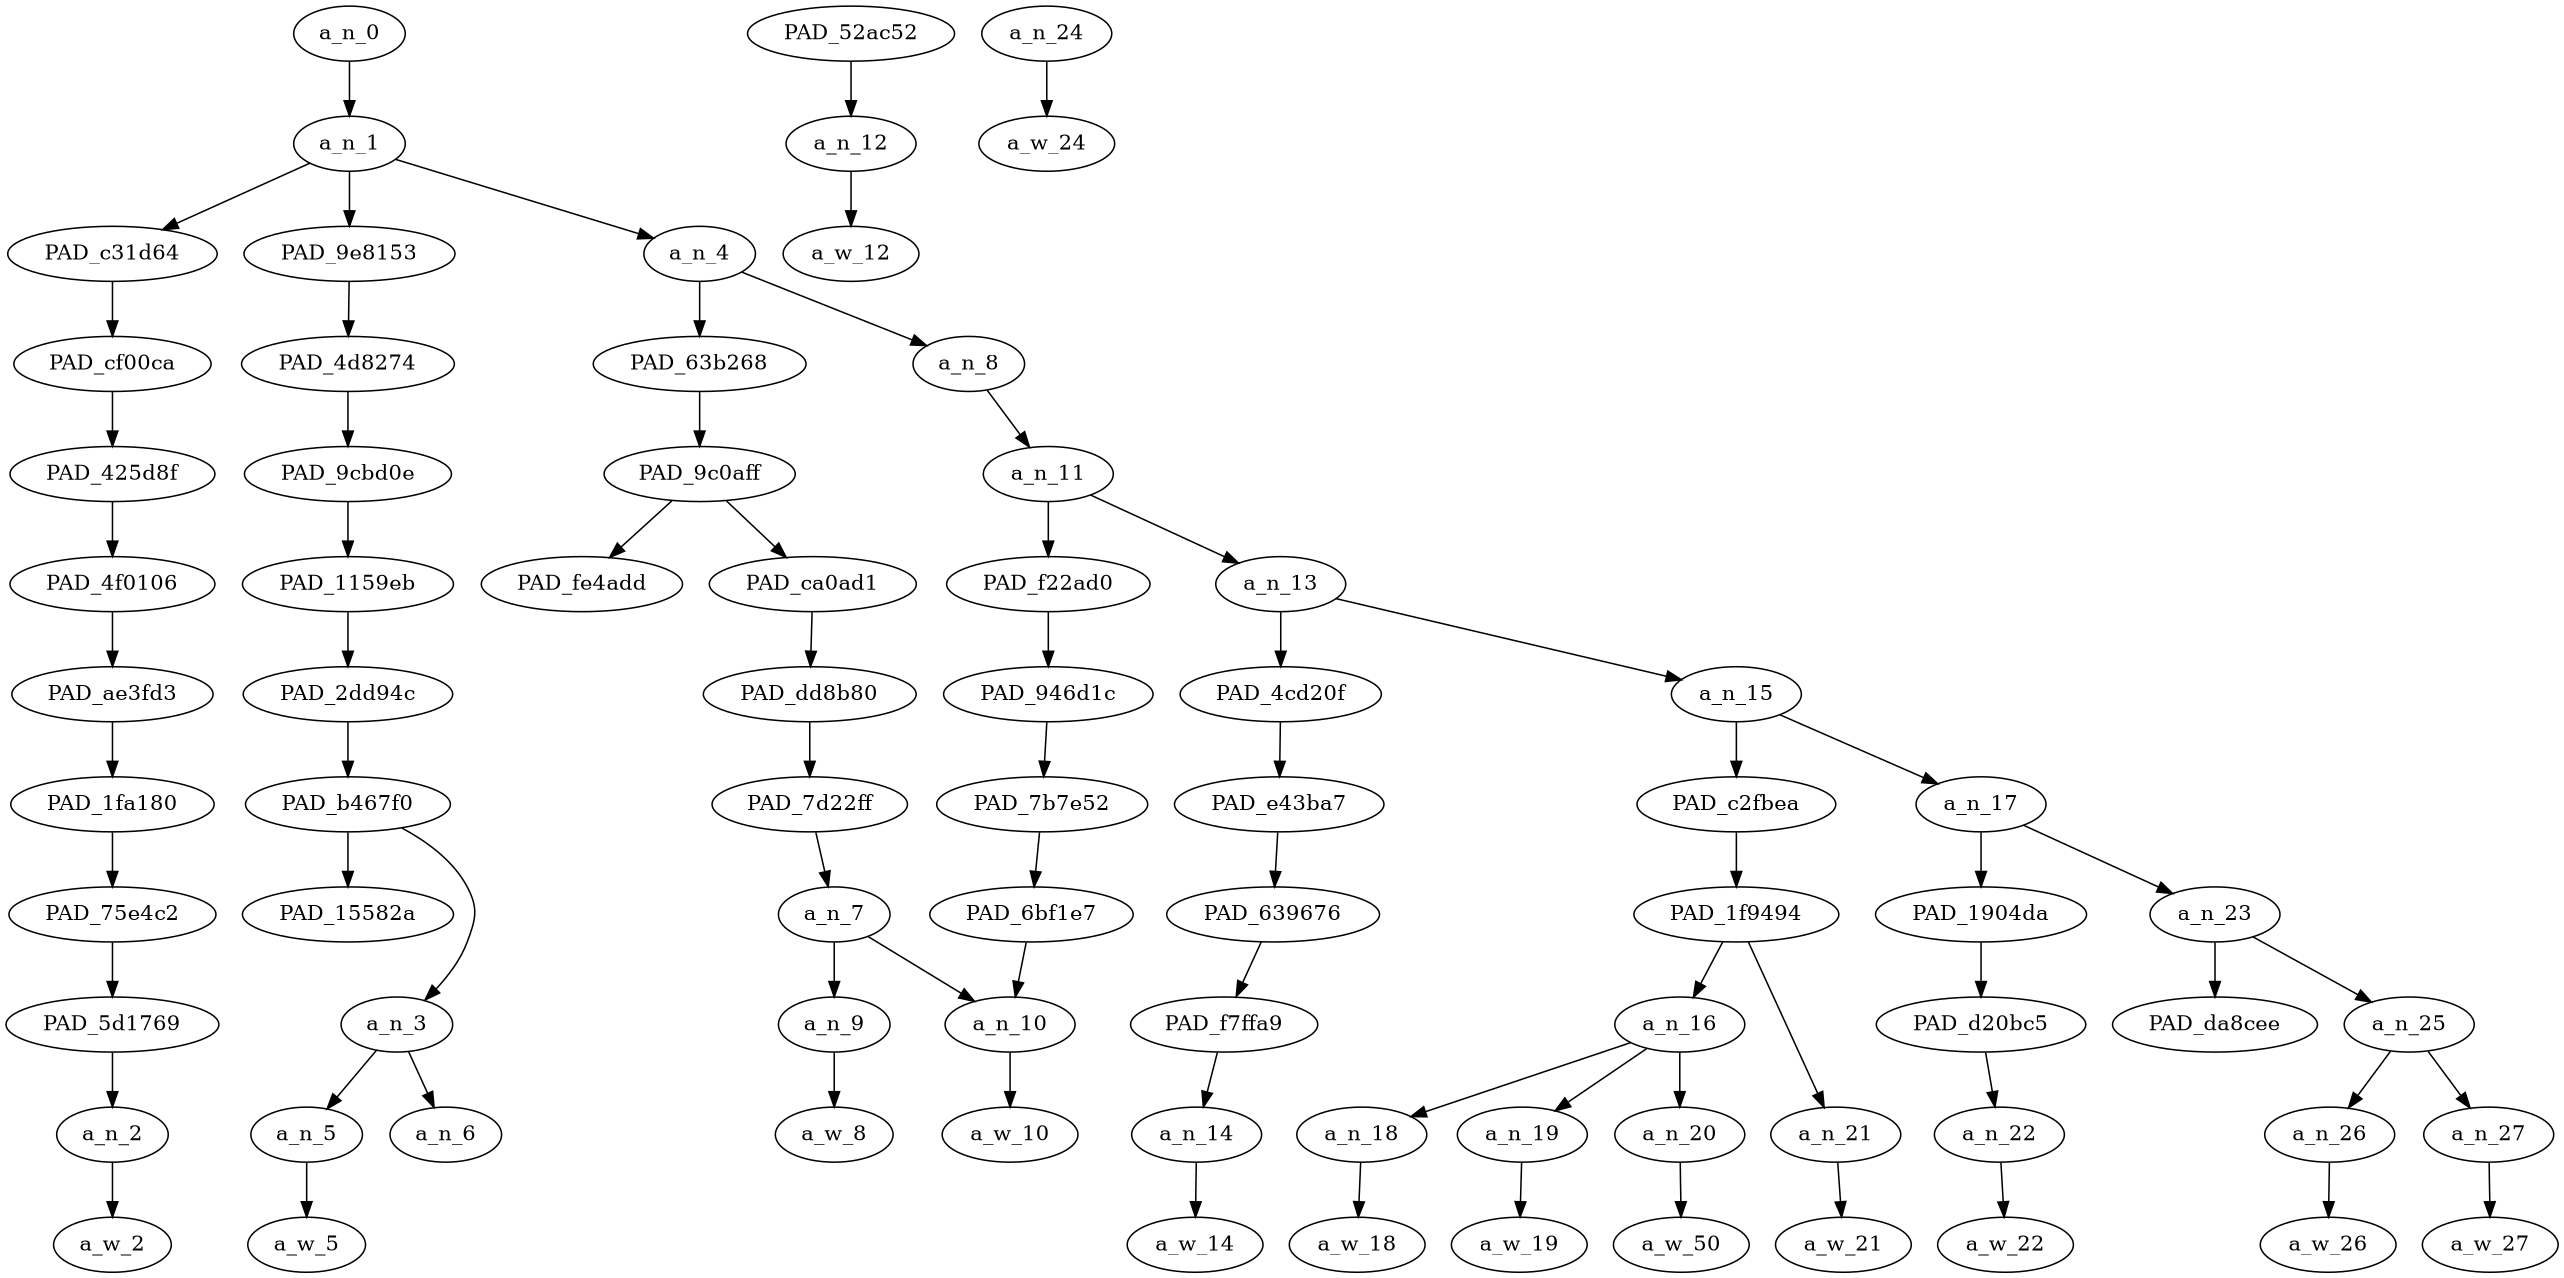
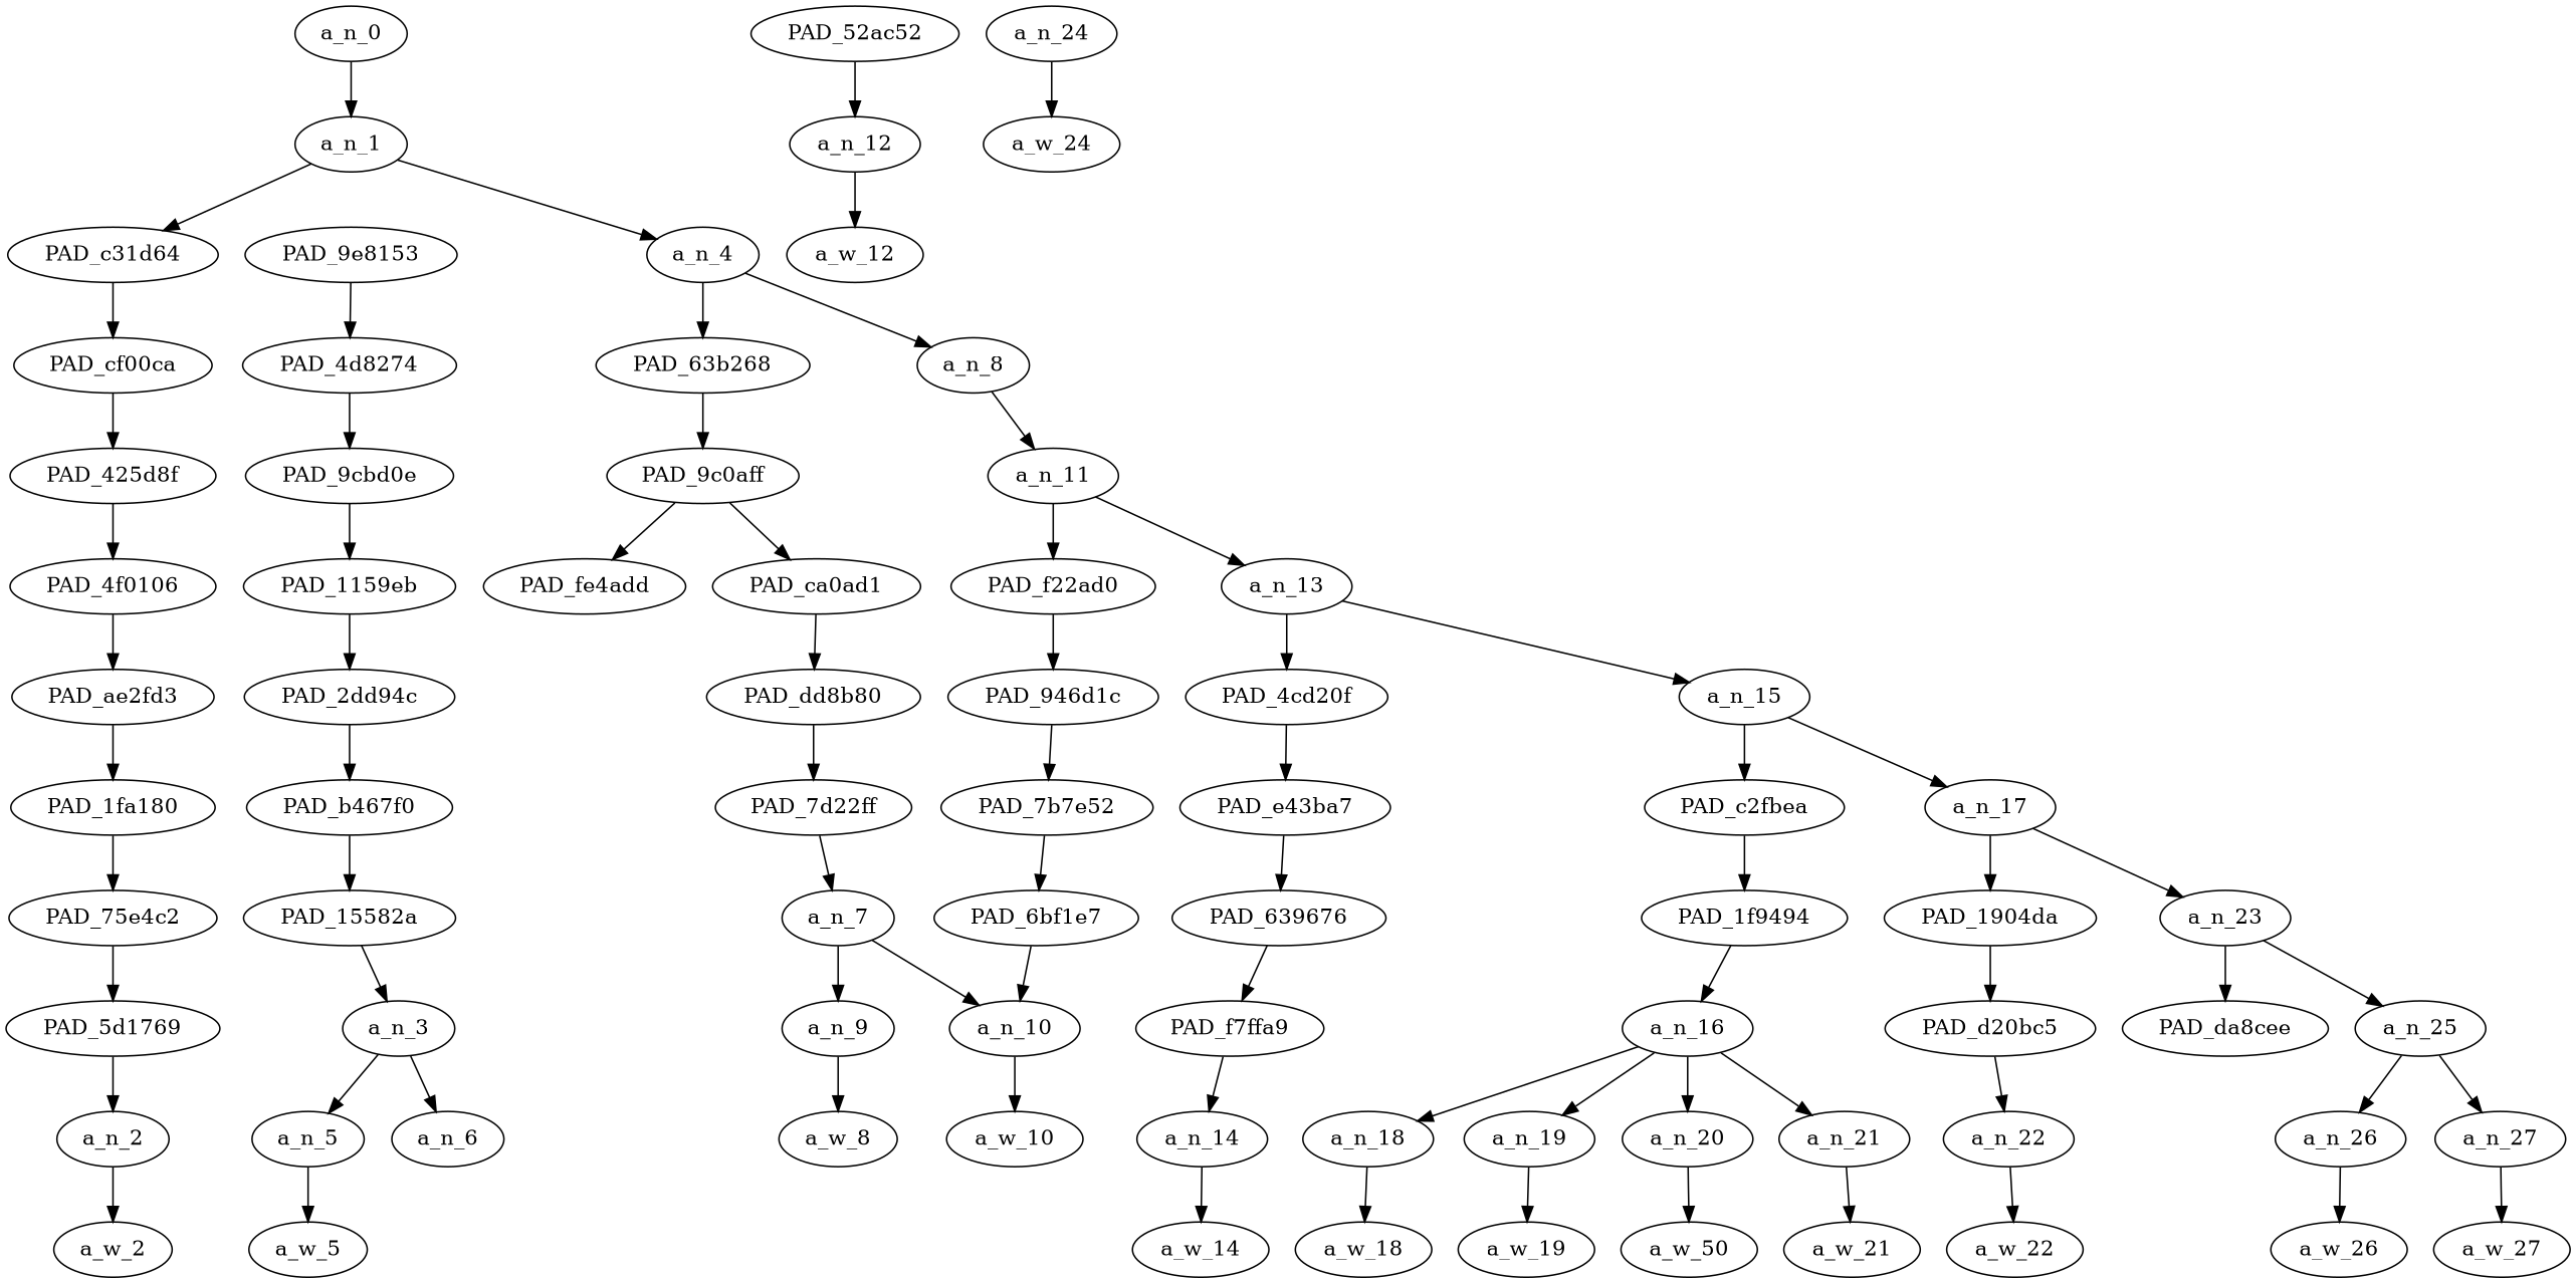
  strict digraph {
    node [div_dir=1 index=0 level=1 text_span="[0]" value=0.04608289]
    a_n_0 [level=11 text_span="[0, 1, 2, 3, 4, 5, 6, 7, 8, 9, 10, 11, 12, 13, 14]" value=0.99999999]
    a_n_1 [level=10 text_span="[0, 1, 2, 3, 4, 5, 6, 7, 8, 9, 10, 11, 12, 13, 14]" value=0.99993857]
    PAD_c31d64 [div_dir=-1 level=9]
    n4 [index=1 label=PAD_9e8153 level=9 text_span="[1, 2]" value=0.10761452]
    a_n_4 [index=2 level=9 text_span="[3, 4, 5, 6, 7, 8, 9, 10, 11, 12, 13, 14]" value=0.84617974]
    PAD_cf00ca [div_dir=-1 level=8]
    PAD_4d8274 [index=1 level=8 text_span="[1, 2]" value=0.10761452]
    PAD_63b268 [div_dir=-1 index=2 level=8 text_span="[3, 4]" value=0.08831359]
    a_n_8 [index=3 level=8 text_span="[5, 6, 7, 8, 9, 10, 11, 12, 13, 14]" value=0.75768164]
    PAD_425d8f [div_dir=-1 level=7]
    PAD_9cbd0e [index=1 level=7 text_span="[1, 2]" value=0.10761452]
    PAD_9c0aff [div_dir=-1 index=2 level=7 text_span="[3, 4]" value=0.08831359]
    a_n_11 [index=3 level=7 text_span="[5, 6, 7, 8, 9, 10, 11, 12, 13, 14]" value=0.75728794]
    PAD_4f0106 [div_dir=-1 level=6]
-   PAD_ae3fd3 [div_dir=-1 level=5]
+   PAD_ae3fd3 [div_dir=-1 level=5 label=PAD_ae2fd3]
    PAD_1fa180 [div_dir=-1 level=4]
    PAD_75e4c2 [div_dir=-1 level=3]
    PAD_5d1769 [div_dir=-1 level=2]
    a_n_2 [div_dir=-1]
    a_w_2 [div_dir=0 level=0 value=take]
    PAD_1159eb [index=1 level=6 text_span="[1, 2]" value=0.10761452]
    PAD_2dd94c [index=1 level=5 text_span="[1, 2]" value=0.10761452]
    PAD_b467f0 [index=1 level=4 text_span="[1, 2]" value=0.10761452]
    PAD_15582a [index=1 level=3 text_span="[1, 2]" value=0.10761452]
    a_n_3 [index=1 level=2 text_span="[1, 2]" value=0.10761452]
    a_n_5 [div_dir=-1 index=1 text_span="[1]" value=0.04147678]
    a_n_6 [index=2 text_span="[2]" value=0.06611267]
    a_w_5 [div_dir=0 index=1 level=0 text_span="[1]" value=a]
    PAD_fe4add [div_dir=-1 index=2 level=6 text_span="[3, 4]" value=0.08831359]
    PAD_ca0ad1 [div_dir=-1 index=2 level=5 text_span="[3, 4]" value=0.08831359]
    PAD_f22ad0 [div_dir=-1 index=3 level=6 text_span="[5]" value=0.04052706]
    a_n_13 [index=4 level=6 text_span="[6, 7, 8, 9, 10, 11, 12, 13, 14]" value=0.71636719]
    PAD_dd8b80 [div_dir=-1 index=2 level=4 text_span="[3, 4]" value=0.08831359]
    n34 [div_dir=-1 index=2 label=PAD_7d22ff level=3 text_span="[3, 4]" value=0.08831359]
    a_n_7 [div_dir=-1 index=2 level=2 text_span="[3, 4]" value=0.08831359]
    a_n_9 [div_dir=-1 index=3 text_span="[3]" value=0.04837045]
    a_n_10 [div_dir=-1 index=4 text_span="[4]" value=0.03952109]
    n38 [div_dir=0 index=3 label=a_w_8 level=0 text_span="[3]" value=every]
    a_w_10 [div_dir=0 index=4 level=0 text_span="[4]" value=time]
    PAD_946d1c [div_dir=-1 index=3 level=5 text_span="[5]" value=0.04052706]
    PAD_4cd20f [index=4 level=5 text_span="[6]" value=0.04532257]
    a_n_15 [index=5 level=5 text_span="[7, 8, 9, 10, 11, 12, 13, 14]" value=0.67061902]
    PAD_7b7e52 [div_dir=-1 index=3 level=4 text_span="[5]" value=0.04052706]
    PAD_e43ba7 [index=4 level=4 text_span="[6]" value=0.04532257]
    PAD_c2fbea [index=5 level=4 text_span="[7, 8, 9, 10]" value=0.35206916]
    a_n_17 [index=6 level=4 text_span="[11, 12, 13, 14]" value=0.31811801]
    PAD_6bf1e7 [div_dir=-1 index=3 level=3 text_span="[5]" value=0.04052706]
    PAD_52ac52 [div_dir=-1 index=3 level=2 text_span="[5]" value=0.04052706]
    a_n_12 [div_dir=-1 index=5 text_span="[5]" value=0.04052706]
    a_w_12 [div_dir=0 index=5 level=0 text_span="[5]" value=you]
    PAD_639676 [index=4 level=3 text_span="[6]" value=0.04532257]
    PAD_1f9494 [index=5 level=3 text_span="[7, 8, 9, 10]" value=0.35206916]
    PAD_1904da [div_dir=-1 index=6 level=3 text_span="[11]" value=0.05667777]
    a_n_23 [index=7 level=3 text_span="[12, 13, 14]" value=0.26109210]
    PAD_f7ffa9 [index=4 level=2 text_span="[6]" value=0.04532257]
    a_n_14 [index=6 text_span="[6]" value=0.04532257]
    a_w_14 [div_dir=0 index=6 level=0 text_span="[6]" value=see]
    a_n_16 [index=5 level=2 text_span="[7, 8, 9, 10]" value=0.35206916]
    PAD_d20bc5 [div_dir=-1 index=6 level=2 text_span="[11]" value=0.05667777]
    PAD_da8cee [index=7 level=2 text_span="[12]" value=0.04724245]
    a_n_25 [index=8 level=2 text_span="[13, 14]" value=0.21338942]
    a_n_18 [index=7 text_span="[7]" value=0.04193926]
    a_n_19 [div_dir=-1 index=8 text_span="[8]" value=0.11819424]
    a_n_20 [index=9 text_span="[9]" value=0.09516177]
    a_n_21 [index=10 text_span="[10]" value=0.09651094]
    a_w_18 [div_dir=0 index=7 level=0 text_span="[7]" value=an]
    a_w_19 [div_dir=0 index=8 level=0 text_span="[8]" value=asian]
    n68 [div_dir=0 index=9 label=a_w_50 level=0 text_span="[9]" value=named]
    a_w_21 [div_dir=0 index=10 level=0 text_span="[10]" value=band]
    a_n_22 [div_dir=-1 index=11 text_span="[11]" value=0.05667777]
    a_n_26 [index=13 text_span="[13]" value=0.12957903]
    a_n_27 [index=14 text_span="[14]" value=0.08332527]
    a_w_22 [div_dir=0 index=11 level=0 text_span="[11]" value=full]
    a_n_24 [index=12 text_span="[12]" value=0.04724245]
    a_w_24 [div_dir=0 index=12 level=0 text_span="[12]" value=of]
    a_w_26 [div_dir=0 index=13 level=0 text_span="[13]" value=white]
    a_w_27 [div_dir=0 index=14 level=0 text_span="[14]" value=people]
    a_n_0 -> a_n_1
    a_n_1 -> PAD_c31d64
-   a_n_1 -> n4
    a_n_1 -> a_n_4
    PAD_c31d64 -> PAD_cf00ca
    n4 -> PAD_4d8274
    a_n_4 -> PAD_63b268
    a_n_4 -> a_n_8
    PAD_cf00ca -> PAD_425d8f
    PAD_4d8274 -> PAD_9cbd0e
    PAD_63b268 -> PAD_9c0aff
    a_n_8 -> a_n_11
    PAD_425d8f -> PAD_4f0106
    PAD_9cbd0e -> PAD_1159eb
    PAD_9c0aff -> PAD_fe4add
    PAD_9c0aff -> PAD_ca0ad1
    a_n_11 -> PAD_f22ad0
    a_n_11 -> a_n_13
    PAD_4f0106 -> PAD_ae3fd3
    PAD_ae3fd3 -> PAD_1fa180
    PAD_1fa180 -> PAD_75e4c2
    PAD_75e4c2 -> PAD_5d1769
    PAD_5d1769 -> a_n_2
    a_n_2 -> a_w_2
    PAD_1159eb -> PAD_2dd94c
    PAD_2dd94c -> PAD_b467f0
    PAD_b467f0 -> PAD_15582a
-   PAD_b467f0 -> a_n_3
+   PAD_15582a -> a_n_3
    a_n_3 -> a_n_5
    a_n_3 -> a_n_6
    a_n_5 -> a_w_5
    PAD_ca0ad1 -> PAD_dd8b80
    PAD_f22ad0 -> PAD_946d1c
    a_n_13 -> PAD_4cd20f
    a_n_13 -> a_n_15
    PAD_dd8b80 -> n34
    n34 -> a_n_7
    a_n_7 -> a_n_9
    a_n_7 -> a_n_10
    a_n_9 -> n38
    a_n_10 -> a_w_10
    PAD_946d1c -> PAD_7b7e52
    PAD_4cd20f -> PAD_e43ba7
    a_n_15 -> PAD_c2fbea
    a_n_15 -> a_n_17
    PAD_7b7e52 -> PAD_6bf1e7
    PAD_e43ba7 -> PAD_639676
    PAD_c2fbea -> PAD_1f9494
    a_n_17 -> PAD_1904da
    a_n_17 -> a_n_23
    PAD_6bf1e7 -> a_n_10
    PAD_52ac52 -> a_n_12
    a_n_12 -> a_w_12
    PAD_639676 -> PAD_f7ffa9
    PAD_1f9494 -> a_n_16
    PAD_1904da -> PAD_d20bc5
    a_n_23 -> PAD_da8cee
    a_n_23 -> a_n_25
    PAD_f7ffa9 -> a_n_14
    a_n_14 -> a_w_14
    a_n_16 -> a_n_18
    a_n_16 -> a_n_19
    a_n_16 -> a_n_20
-   PAD_1f9494 -> a_n_21
+   a_n_16 -> a_n_21
    PAD_d20bc5 -> a_n_22
    a_n_25 -> a_n_26
    a_n_25 -> a_n_27
    a_n_18 -> a_w_18
    a_n_19 -> a_w_19
    a_n_20 -> n68
    a_n_21 -> a_w_21
    a_n_22 -> a_w_22
    a_n_26 -> a_w_26
    a_n_27 -> a_w_27
    a_n_24 -> a_w_24
  }
